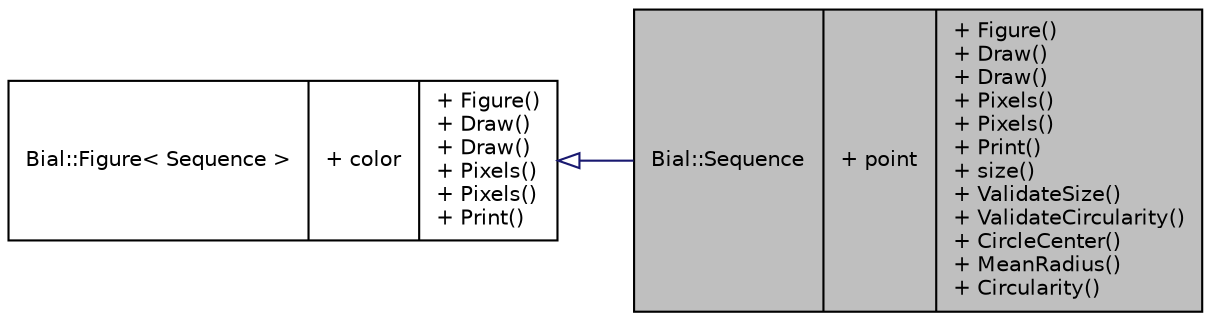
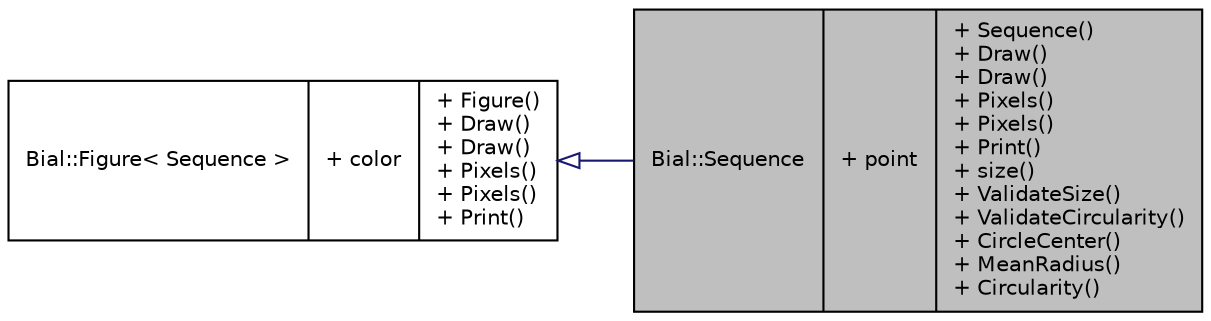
  digraph {
    rankdir=LR
    node [color=black fontname=Helvetica fontsize=10 shape=record style=filled]
-   n1 [fillcolor=grey75 fontcolor=black height=0.2 label="{Bial::Sequence\n|+ point\l|+ Figure()\l+ Draw()\l+ Draw()\l+ Pixels()\l+ Pixels()\l+ Print()\l+ size()\l+ ValidateSize()\l+ ValidateCircularity()\l+ CircleCenter()\l+ MeanRadius()\l+ Circularity()\l}" width=0.4]
+   n1 [fillcolor=grey75 fontcolor=black height=0.2 label="{Bial::Sequence\n|+ point\l|+ Sequence()\l+ Draw()\l+ Draw()\l+ Pixels()\l+ Pixels()\l+ Print()\l+ size()\l+ ValidateSize()\l+ ValidateCircularity()\l+ CircleCenter()\l+ MeanRadius()\l+ Circularity()\l}" width=0.4]
    n2 [fillcolor=white height=0.2 label="{Bial::Figure\< Sequence \>\n|+ color\l|+ Figure()\l+ Draw()\l+ Draw()\l+ Pixels()\l+ Pixels()\l+ Print()\l}" width=0.4]
    n2 -> n1 [arrowtail=onormal color=midnightblue dir=back fontname=Helvetica fontsize=10 labelfontname=Helvetica labelfontsize=10 style=solid]
  }
